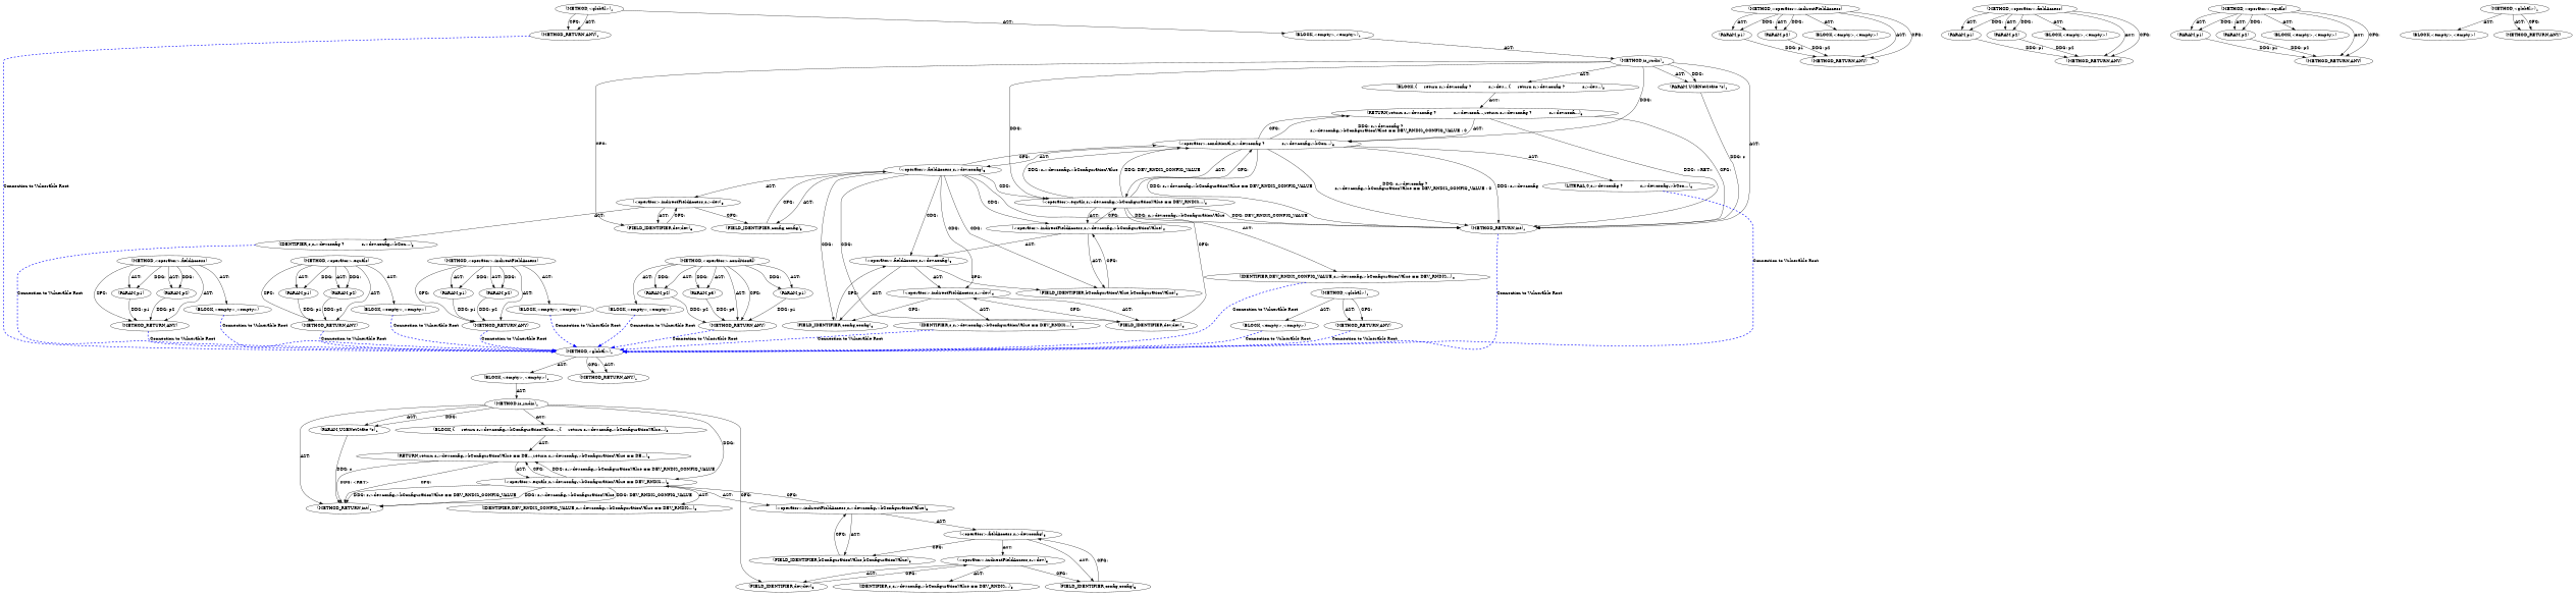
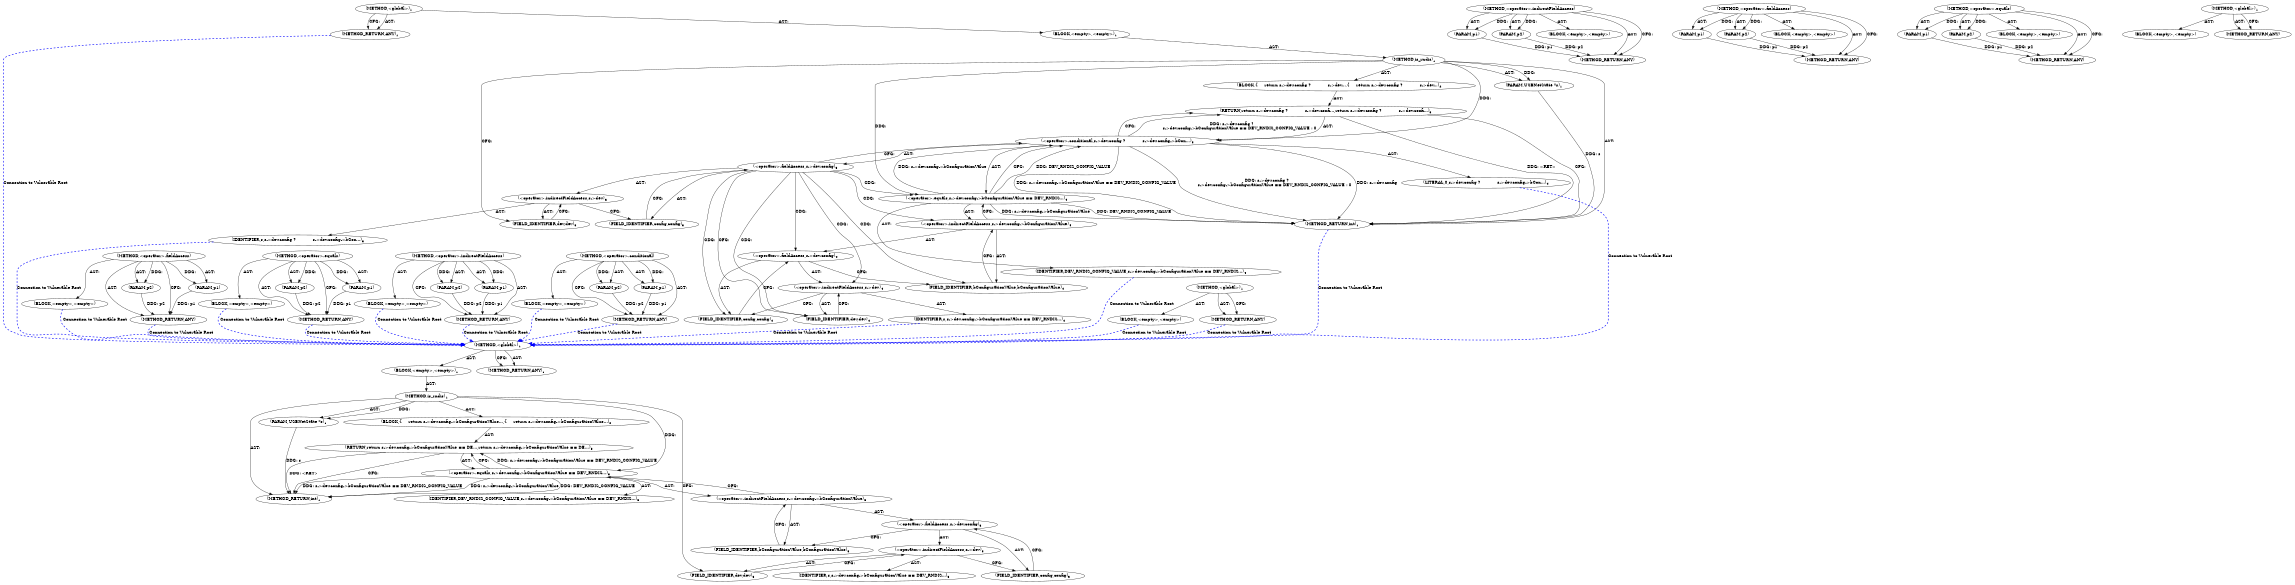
  digraph {
    n1 [label=<(METHOD,&lt;global&gt;)<SUB>1</SUB>>]
    n2 [label=<(BLOCK,&lt;empty&gt;,&lt;empty&gt;)<SUB>1</SUB>>]
    n3 [label=<(METHOD_RETURN,ANY)<SUB>1</SUB>>]
    n4 [label=<(METHOD,is_rndis)<SUB>1</SUB>>]
    n5 [label=<(PARAM,USBNetState *s)<SUB>1</SUB>>]
    n6 [label=<(BLOCK,{     return s-&gt;dev.config-&gt;bConfigurationValue...,{     return s-&gt;dev.config-&gt;bConfigurationValue...)<SUB>2</SUB>>]
    n7 [label=<(&lt;operator&gt;.equals,s-&gt;dev.config-&gt;bConfigurationValue == DEV_RNDIS...)<SUB>3</SUB>>]
    n8 [label=<(FIELD_IDENTIFIER,dev,dev)<SUB>3</SUB>>]
    n9 [label=<(METHOD_RETURN,int)<SUB>1</SUB>>]
    n10 [label=<(RETURN,return s-&gt;dev.config-&gt;bConfigurationValue == DE...,return s-&gt;dev.config-&gt;bConfigurationValue == DE...)<SUB>3</SUB>>]
    n11 [label=<(&lt;operator&gt;.indirectFieldAccess,s-&gt;dev.config-&gt;bConfigurationValue)<SUB>3</SUB>>]
    n12 [label=<(IDENTIFIER,DEV_RNDIS_CONFIG_VALUE,s-&gt;dev.config-&gt;bConfigurationValue == DEV_RNDIS...)<SUB>3</SUB>>]
    n13 [label=<(&lt;operator&gt;.fieldAccess,s-&gt;dev.config)<SUB>3</SUB>>]
    n14 [label=<(FIELD_IDENTIFIER,bConfigurationValue,bConfigurationValue)<SUB>3</SUB>>]
    n15 [label=<(&lt;operator&gt;.indirectFieldAccess,s-&gt;dev)<SUB>3</SUB>>]
    n16 [label=<(FIELD_IDENTIFIER,config,config)<SUB>3</SUB>>]
    n17 [label=<(IDENTIFIER,s,s-&gt;dev.config-&gt;bConfigurationValue == DEV_RNDIS...)<SUB>3</SUB>>]
    n18 [label=<(METHOD,&lt;operator&gt;.indirectFieldAccess)>]
    n19 [label=<(PARAM,p1)>]
    n20 [label=<(PARAM,p2)>]
    n21 [label=<(BLOCK,&lt;empty&gt;,&lt;empty&gt;)>]
    n22 [label=<(METHOD_RETURN,ANY)>]
    n23 [label=<(METHOD,&lt;operator&gt;.fieldAccess)>]
    n24 [label=<(PARAM,p1)>]
    n25 [label=<(PARAM,p2)>]
    n26 [label=<(BLOCK,&lt;empty&gt;,&lt;empty&gt;)>]
    n27 [label=<(METHOD_RETURN,ANY)>]
    n28 [label=<(METHOD,&lt;operator&gt;.equals)>]
    n29 [label=<(PARAM,p1)>]
    n30 [label=<(PARAM,p2)>]
    n31 [label=<(BLOCK,&lt;empty&gt;,&lt;empty&gt;)>]
    n32 [label=<(METHOD_RETURN,ANY)>]
    n33 [label=<(METHOD,&lt;global&gt;)<SUB>1</SUB>>]
    n34 [label=<(BLOCK,&lt;empty&gt;,&lt;empty&gt;)>]
    n35 [label=<(METHOD_RETURN,ANY)>]
    n36 [label=<(METHOD,&lt;global&gt;)<SUB>1</SUB>>]
    n37 [label=<(BLOCK,&lt;empty&gt;,&lt;empty&gt;)<SUB>1</SUB>>]
    n38 [label=<(METHOD_RETURN,ANY)<SUB>1</SUB>>]
    n39 [label=<(METHOD,is_rndis)<SUB>1</SUB>>]
    n40 [label=<(PARAM,USBNetState *s)<SUB>1</SUB>>]
    n41 [label=<(BLOCK,{     return s-&gt;dev.config ?             s-&gt;dev...,{     return s-&gt;dev.config ?             s-&gt;dev...)<SUB>2</SUB>>]
    n42 [label=<(&lt;operator&gt;.conditional,s-&gt;dev.config ?             s-&gt;dev.config-&gt;bCon...)<SUB>3</SUB>>]
    n43 [label=<(FIELD_IDENTIFIER,dev,dev)<SUB>3</SUB>>]
    n44 [label=<(&lt;operator&gt;.equals,s-&gt;dev.config-&gt;bConfigurationValue == DEV_RNDIS...)<SUB>4</SUB>>]
    n45 [label=<(METHOD_RETURN,int)<SUB>1</SUB>>]
    n46 [label=<(RETURN,return s-&gt;dev.config ?             s-&gt;dev.confi...,return s-&gt;dev.config ?             s-&gt;dev.confi...)<SUB>3</SUB>>]
    n47 [label=<(&lt;operator&gt;.fieldAccess,s-&gt;dev.config)<SUB>3</SUB>>]
    n48 [label=<(LITERAL,0,s-&gt;dev.config ?             s-&gt;dev.config-&gt;bCon...)<SUB>4</SUB>>]
    n49 [label=<(&lt;operator&gt;.indirectFieldAccess,s-&gt;dev)<SUB>3</SUB>>]
    n50 [label=<(FIELD_IDENTIFIER,config,config)<SUB>3</SUB>>]
    n51 [label=<(&lt;operator&gt;.indirectFieldAccess,s-&gt;dev.config-&gt;bConfigurationValue)<SUB>4</SUB>>]
    n52 [label=<(&lt;operator&gt;.fieldAccess,s-&gt;dev.config)<SUB>4</SUB>>]
    n53 [label=<(&lt;operator&gt;.indirectFieldAccess,s-&gt;dev)<SUB>4</SUB>>]
    n54 [label=<(FIELD_IDENTIFIER,dev,dev)<SUB>4</SUB>>]
    n55 [label=<(FIELD_IDENTIFIER,config,config)<SUB>4</SUB>>]
    n56 [label=<(FIELD_IDENTIFIER,bConfigurationValue,bConfigurationValue)<SUB>4</SUB>>]
    n57 [label=<(IDENTIFIER,s,s-&gt;dev.config ?             s-&gt;dev.config-&gt;bCon...)<SUB>3</SUB>>]
    n58 [label=<(IDENTIFIER,DEV_RNDIS_CONFIG_VALUE,s-&gt;dev.config-&gt;bConfigurationValue == DEV_RNDIS...)<SUB>4</SUB>>]
    n59 [label=<(IDENTIFIER,s,s-&gt;dev.config-&gt;bConfigurationValue == DEV_RNDIS...)<SUB>4</SUB>>]
    n60 [label=<(METHOD,&lt;operator&gt;.fieldAccess)>]
    n61 [label=<(PARAM,p1)>]
    n62 [label=<(PARAM,p2)>]
    n63 [label=<(BLOCK,&lt;empty&gt;,&lt;empty&gt;)>]
    n64 [label=<(METHOD_RETURN,ANY)>]
    n65 [label=<(METHOD,&lt;operator&gt;.equals)>]
    n66 [label=<(PARAM,p1)>]
    n67 [label=<(PARAM,p2)>]
    n68 [label=<(BLOCK,&lt;empty&gt;,&lt;empty&gt;)>]
    n69 [label=<(METHOD_RETURN,ANY)>]
    n70 [label=<(METHOD,&lt;operator&gt;.indirectFieldAccess)>]
    n71 [label=<(PARAM,p1)>]
    n72 [label=<(PARAM,p2)>]
    n73 [label=<(BLOCK,&lt;empty&gt;,&lt;empty&gt;)>]
    n74 [label=<(METHOD_RETURN,ANY)>]
    n75 [label=<(METHOD,&lt;operator&gt;.conditional)>]
    n76 [label=<(PARAM,p1)>]
    n77 [label=<(PARAM,p2)>]
-   n78 [label=<(PARAM,p3)>]
    n79 [label=<(BLOCK,&lt;empty&gt;,&lt;empty&gt;)>]
    n80 [label=<(METHOD_RETURN,ANY)>]
    n81 [label=<(METHOD,&lt;global&gt;)<SUB>1</SUB>>]
    n82 [label=<(BLOCK,&lt;empty&gt;,&lt;empty&gt;)>]
    n83 [label=<(METHOD_RETURN,ANY)>]
    n1 -> n2 [label="AST: "]
    n1 -> n3 [label="AST: "]
    n1 -> n3 [label="CFG: "]
    n2 -> n4 [label="AST: "]
    n4 -> n5 [label="AST: "]
    n4 -> n5 [label="DDG: "]
    n4 -> n6 [label="AST: "]
    n4 -> n7 [label="DDG: "]
    n4 -> n8 [label="CFG: "]
    n4 -> n9 [label="AST: "]
    n5 -> n9 [label="DDG: s"]
    n6 -> n10 [label="AST: "]
    n7 -> n9 [label="DDG: s-&gt;dev.config-&gt;bConfigurationValue"]
    n7 -> n9 [label="DDG: DEV_RNDIS_CONFIG_VALUE"]
    n7 -> n9 [label="DDG: s-&gt;dev.config-&gt;bConfigurationValue == DEV_RNDIS_CONFIG_VALUE"]
    n7 -> n10 [label="CFG: "]
    n7 -> n10 [label="DDG: s-&gt;dev.config-&gt;bConfigurationValue == DEV_RNDIS_CONFIG_VALUE"]
    n7 -> n11 [label="AST: "]
    n7 -> n12 [label="AST: "]
    n8 -> n15 [label="CFG: "]
    n10 -> n7 [label="AST: "]
    n10 -> n9 [label="CFG: "]
    n10 -> n9 [label="DDG: &lt;RET&gt;"]
    n11 -> n7 [label="CFG: "]
    n11 -> n13 [label="AST: "]
    n11 -> n14 [label="AST: "]
    n13 -> n14 [label="CFG: "]
    n13 -> n15 [label="AST: "]
    n13 -> n16 [label="AST: "]
    n14 -> n11 [label="CFG: "]
    n15 -> n8 [label="AST: "]
    n15 -> n16 [label="CFG: "]
    n15 -> n17 [label="AST: "]
    n16 -> n13 [label="CFG: "]
    n18 -> n19 [label="AST: "]
    n18 -> n19 [label="DDG: "]
    n18 -> n20 [label="AST: "]
    n18 -> n20 [label="DDG: "]
    n18 -> n21 [label="AST: "]
    n18 -> n22 [label="AST: "]
    n18 -> n22 [label="CFG: "]
    n19 -> n22 [label="DDG: p1"]
    n20 -> n22 [label="DDG: p2"]
    n23 -> n24 [label="AST: "]
    n23 -> n24 [label="DDG: "]
    n23 -> n25 [label="AST: "]
    n23 -> n25 [label="DDG: "]
    n23 -> n26 [label="AST: "]
    n23 -> n27 [label="AST: "]
    n23 -> n27 [label="CFG: "]
    n24 -> n27 [label="DDG: p1"]
    n25 -> n27 [label="DDG: p2"]
    n28 -> n29 [label="AST: "]
    n28 -> n29 [label="DDG: "]
    n28 -> n30 [label="AST: "]
    n28 -> n30 [label="DDG: "]
    n28 -> n31 [label="AST: "]
    n28 -> n32 [label="AST: "]
    n28 -> n32 [label="CFG: "]
    n29 -> n32 [label="DDG: p1"]
    n30 -> n32 [label="DDG: p2"]
    n33 -> n34 [label="AST: "]
    n33 -> n35 [label="AST: "]
    n33 -> n35 [label="CFG: "]
    n36 -> n37 [label="AST: "]
    n36 -> n38 [label="AST: "]
    n36 -> n38 [label="CFG: "]
    n37 -> n39 [label="AST: "]
    n38 -> n1 [color=blue label="Connection to Vulnerable Root" penwidth=2.0 style=dashed]
    n39 -> n40 [label="AST: "]
    n39 -> n40 [label="DDG: "]
    n39 -> n41 [label="AST: "]
    n39 -> n42 [label="DDG: "]
    n39 -> n43 [label="CFG: "]
    n39 -> n44 [label="DDG: "]
    n39 -> n45 [label="AST: "]
    n40 -> n45 [label="DDG: s"]
    n41 -> n46 [label="AST: "]
    n42 -> n44 [label="AST: "]
    n42 -> n45 [label="DDG: s-&gt;dev.config"]
    n42 -> n45 [label="DDG: s-&gt;dev.config-&gt;bConfigurationValue == DEV_RNDIS_CONFIG_VALUE"]
    n42 -> n45 [label="DDG: s-&gt;dev.config ?\n            s-&gt;dev.config-&gt;bConfigurationValue == DEV_RNDIS_CONFIG_VALUE : 0"]
    n42 -> n46 [label="CFG: "]
    n42 -> n46 [label="DDG: s-&gt;dev.config ?\n            s-&gt;dev.config-&gt;bConfigurationValue == DEV_RNDIS_CONFIG_VALUE : 0"]
    n42 -> n47 [label="AST: "]
    n42 -> n48 [label="AST: "]
    n43 -> n49 [label="CFG: "]
    n44 -> n42 [label="CFG: "]
    n44 -> n42 [label="DDG: s-&gt;dev.config-&gt;bConfigurationValue"]
    n44 -> n42 [label="DDG: DEV_RNDIS_CONFIG_VALUE"]
    n44 -> n45 [label="DDG: s-&gt;dev.config-&gt;bConfigurationValue"]
    n44 -> n45 [label="DDG: DEV_RNDIS_CONFIG_VALUE"]
    n44 -> n51 [label="AST: "]
    n44 -> n58 [label="AST: "]
    n45 -> n1 [color=blue label="Connection to Vulnerable Root" penwidth=2.0 style=dashed]
    n46 -> n42 [label="AST: "]
    n46 -> n45 [label="CFG: "]
    n46 -> n45 [label="DDG: &lt;RET&gt;"]
    n47 -> n42 [label="CFG: "]
    n47 -> n44 [label="CDG: "]
    n47 -> n49 [label="AST: "]
    n47 -> n50 [label="AST: "]
    n47 -> n51 [label="CDG: "]
    n47 -> n52 [label="CDG: "]
    n47 -> n53 [label="CDG: "]
    n47 -> n54 [label="CFG: "]
    n47 -> n54 [label="CDG: "]
    n47 -> n55 [label="CDG: "]
    n47 -> n56 [label="CDG: "]
    n48 -> n1 [color=blue label="Connection to Vulnerable Root" penwidth=2.0 style=dashed]
    n49 -> n43 [label="AST: "]
    n49 -> n50 [label="CFG: "]
    n49 -> n57 [label="AST: "]
    n50 -> n47 [label="CFG: "]
    n51 -> n44 [label="CFG: "]
    n51 -> n52 [label="AST: "]
    n51 -> n56 [label="AST: "]
    n52 -> n53 [label="AST: "]
    n52 -> n55 [label="AST: "]
    n52 -> n56 [label="CFG: "]
    n53 -> n54 [label="AST: "]
    n53 -> n55 [label="CFG: "]
    n53 -> n59 [label="AST: "]
    n54 -> n53 [label="CFG: "]
    n55 -> n52 [label="CFG: "]
    n56 -> n51 [label="CFG: "]
    n57 -> n1 [color=blue label="Connection to Vulnerable Root" penwidth=2.0 style=dashed]
    n58 -> n1 [color=blue label="Connection to Vulnerable Root" penwidth=2.0 style=dashed]
    n59 -> n1 [color=blue label="Connection to Vulnerable Root" penwidth=2.0 style=dashed]
    n60 -> n61 [label="AST: "]
    n60 -> n61 [label="DDG: "]
    n60 -> n62 [label="AST: "]
    n60 -> n62 [label="DDG: "]
    n60 -> n63 [label="AST: "]
    n60 -> n64 [label="AST: "]
    n60 -> n64 [label="CFG: "]
    n61 -> n64 [label="DDG: p1"]
    n62 -> n64 [label="DDG: p2"]
    n63 -> n1 [color=blue label="Connection to Vulnerable Root" penwidth=2.0 style=dashed]
    n64 -> n1 [color=blue label="Connection to Vulnerable Root" penwidth=2.0 style=dashed]
    n65 -> n66 [label="AST: "]
    n65 -> n66 [label="DDG: "]
    n65 -> n67 [label="AST: "]
    n65 -> n67 [label="DDG: "]
    n65 -> n68 [label="AST: "]
    n65 -> n69 [label="AST: "]
    n65 -> n69 [label="CFG: "]
    n66 -> n69 [label="DDG: p1"]
    n67 -> n69 [label="DDG: p2"]
    n68 -> n1 [color=blue label="Connection to Vulnerable Root" penwidth=2.0 style=dashed]
    n69 -> n1 [color=blue label="Connection to Vulnerable Root" penwidth=2.0 style=dashed]
    n70 -> n71 [label="AST: "]
    n70 -> n71 [label="DDG: "]
    n70 -> n72 [label="AST: "]
    n70 -> n72 [label="DDG: "]
    n70 -> n73 [label="AST: "]
    n70 -> n74 [label="AST: "]
    n70 -> n74 [label="CFG: "]
    n71 -> n74 [label="DDG: p1"]
    n72 -> n74 [label="DDG: p2"]
    n73 -> n1 [color=blue label="Connection to Vulnerable Root" penwidth=2.0 style=dashed]
    n74 -> n1 [color=blue label="Connection to Vulnerable Root" penwidth=2.0 style=dashed]
    n75 -> n76 [label="AST: "]
    n75 -> n76 [label="DDG: "]
    n75 -> n77 [label="AST: "]
    n75 -> n77 [label="DDG: "]
-   n75 -> n78 [label="AST: "]
-   n75 -> n78 [label="DDG: "]
    n75 -> n79 [label="AST: "]
    n75 -> n80 [label="AST: "]
    n75 -> n80 [label="CFG: "]
    n76 -> n80 [label="DDG: p1"]
    n77 -> n80 [label="DDG: p2"]
-   n78 -> n80 [label="DDG: p3"]
    n79 -> n1 [color=blue label="Connection to Vulnerable Root" penwidth=2.0 style=dashed]
    n80 -> n1 [color=blue label="Connection to Vulnerable Root" penwidth=2.0 style=dashed]
    n81 -> n82 [label="AST: "]
    n81 -> n83 [label="AST: "]
    n81 -> n83 [label="CFG: "]
    n82 -> n1 [color=blue label="Connection to Vulnerable Root" penwidth=2.0 style=dashed]
    n83 -> n1 [color=blue label="Connection to Vulnerable Root" penwidth=2.0 style=dashed]
  }
